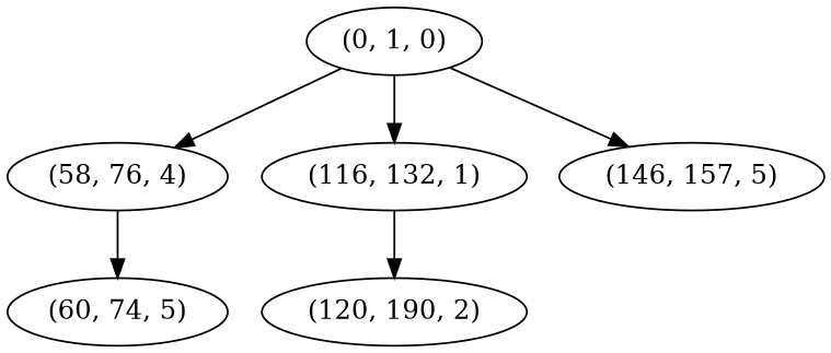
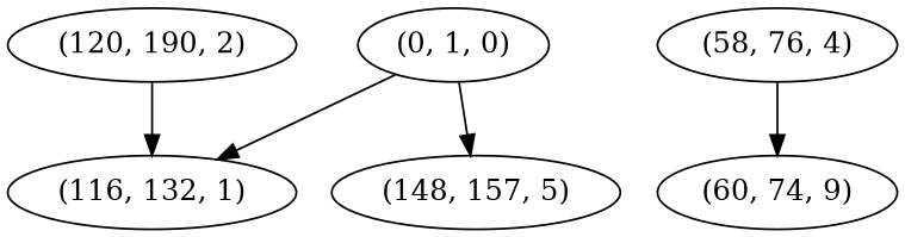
  digraph {
    n1 [label="(0, 1, 0)"]
    "(58, 76, 4)"
    "(116, 132, 1)"
-   "(148, 157, 5)" [label="(146, 157, 5)"]
-   "(60, 74, 5)"
+   "(148, 157, 5)"
+   "(60, 74, 5)" [label="(60, 74, 9)"]
    n6 [label="(120, 190, 2)"]
-   n1 -> "(58, 76, 4)"
    n1 -> "(116, 132, 1)"
    n1 -> "(148, 157, 5)"
    "(58, 76, 4)" -> "(60, 74, 5)"
-   "(116, 132, 1)" -> n6
+   n6 -> "(116, 132, 1)"
  }
